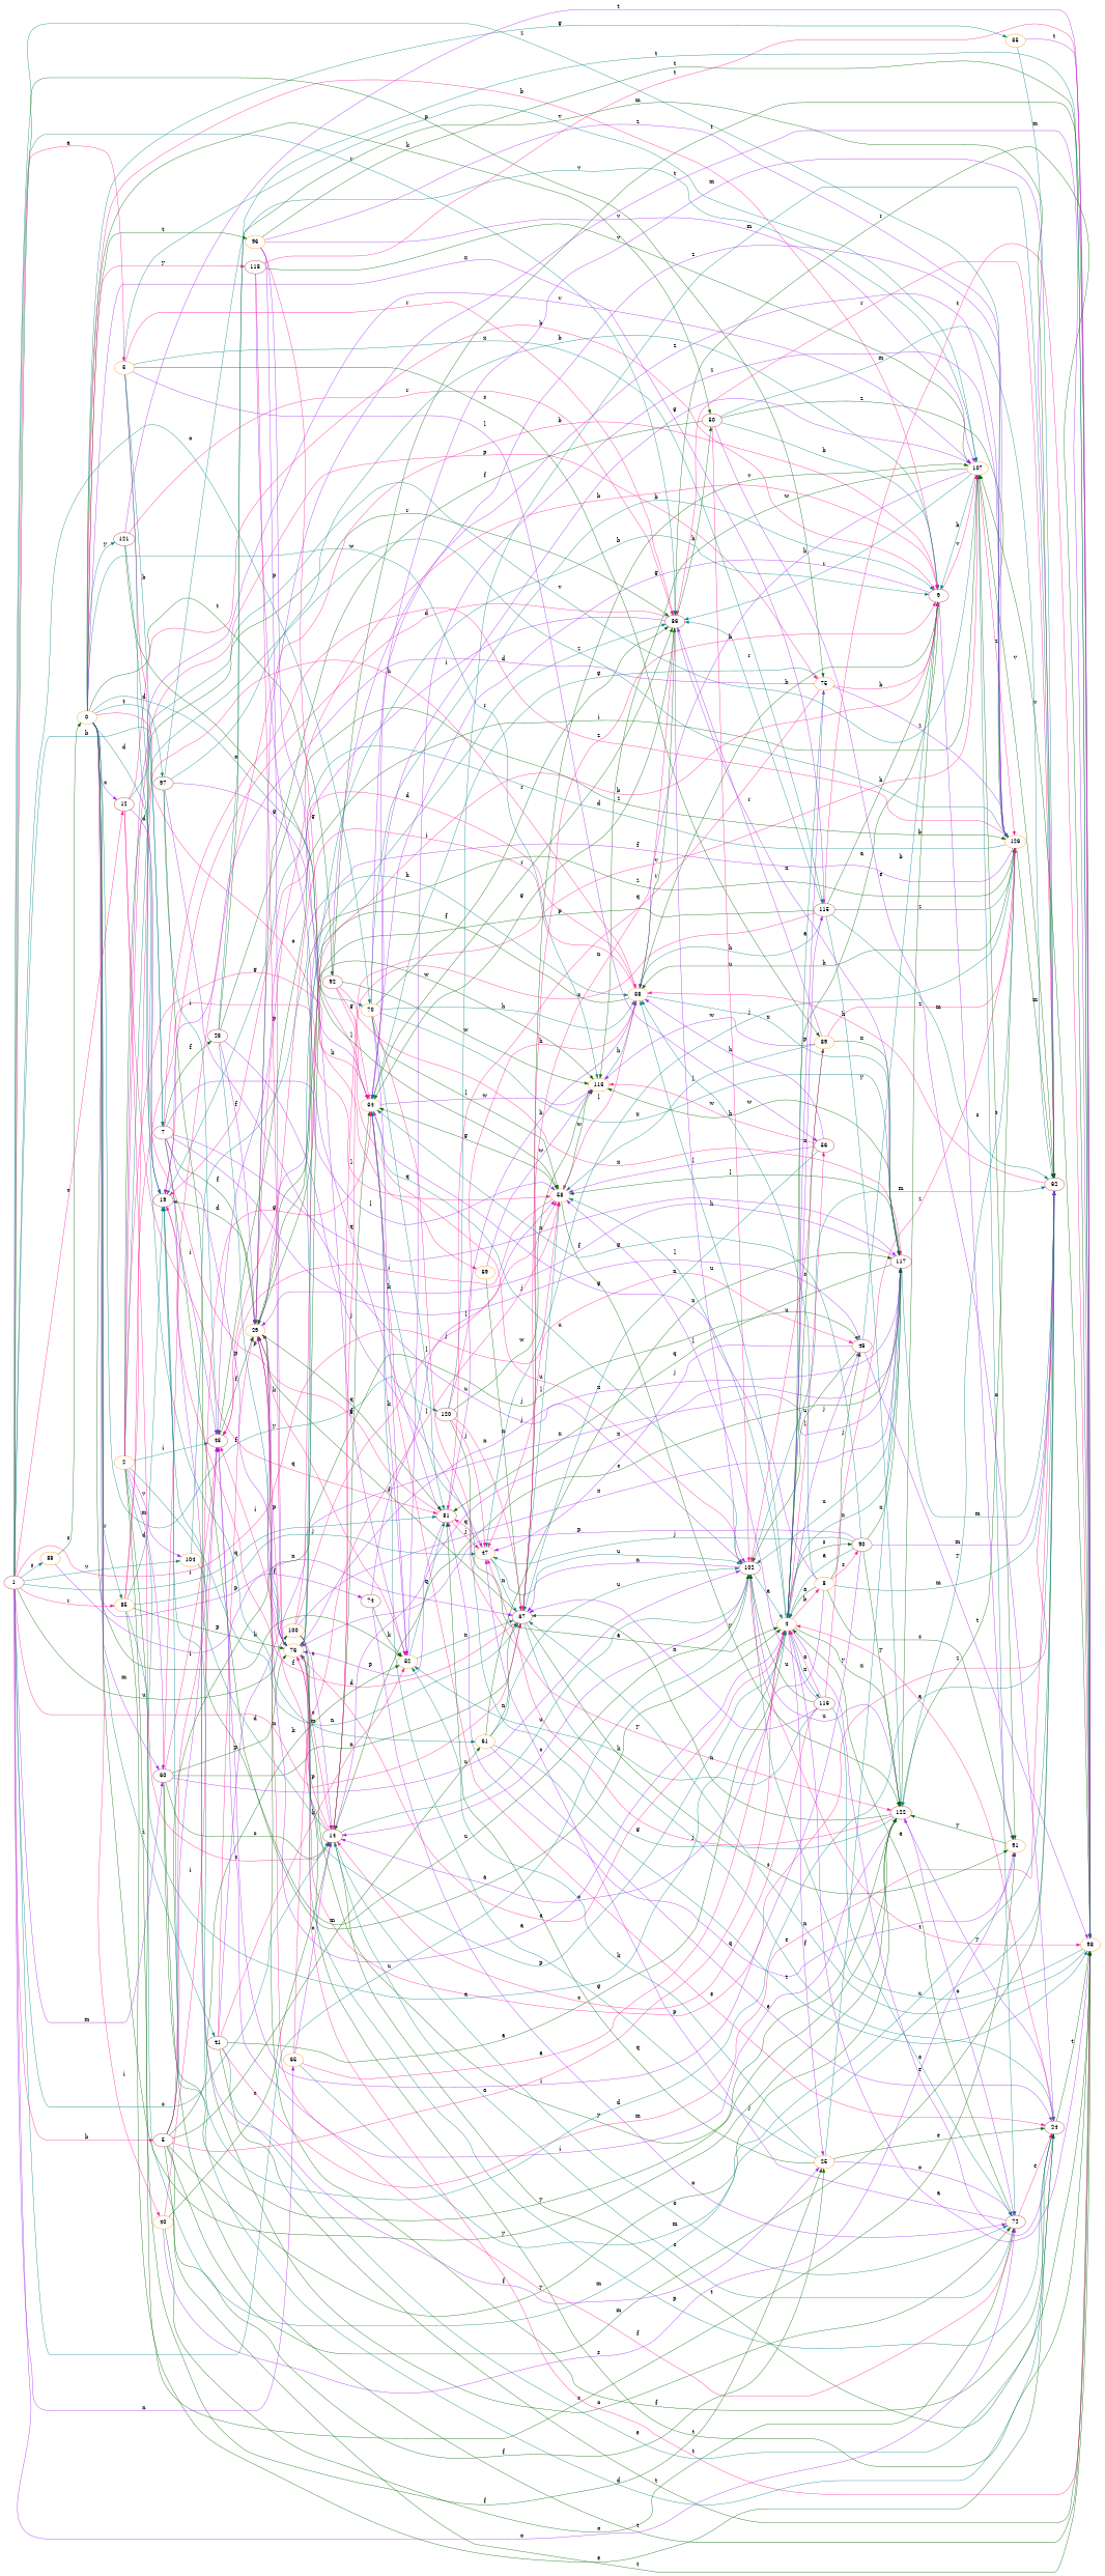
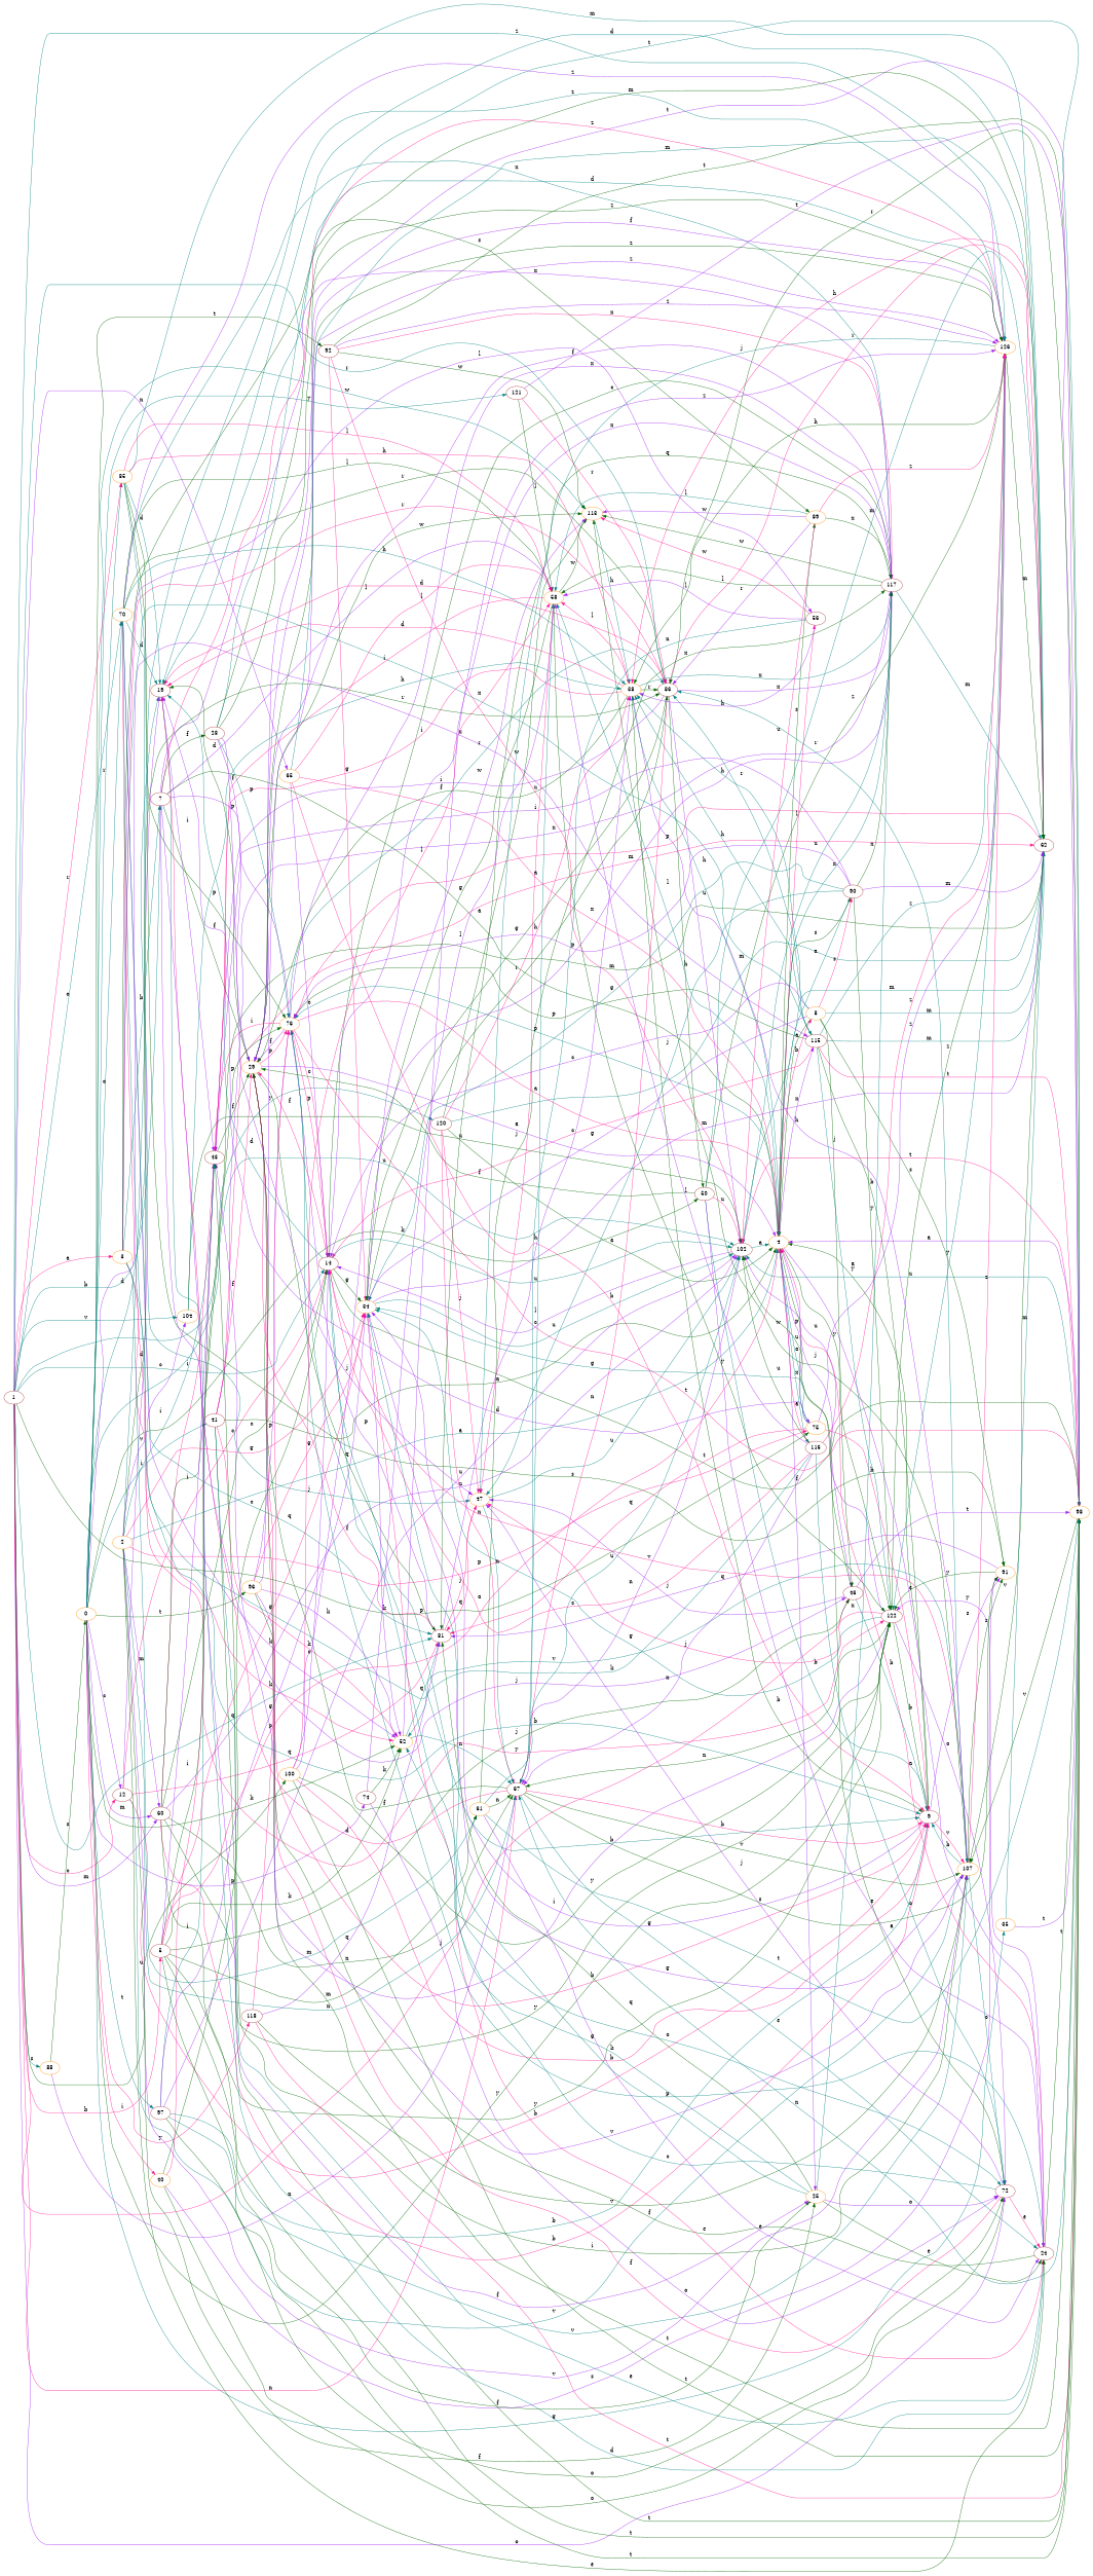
  strict digraph {
    rankdir=LR
    node [color=brown]
    edge [color=darkgreen]
    0 [color=darkorange]
    12
    19
    n4 [color=darkorange label=35]
    40 [color=darkorange]
    41
    50
    52 [color=darkorange]
    60
-   69 [color=darkorange]
    70 [color=darkorange]
    74
    85 [color=darkorange]
    92
    96 [color=darkorange]
    97
    113 [color=darkorange]
    115
    118
    120
    121
    122
    14
    81
    107 [color=darkorange]
    9
    43
    62
    98 [color=darkorange]
    72
    91 [color=darkorange]
    4 [color=darkorange]
    24
    117
    29 [color=darkorange]
    102
    126 [color=darkorange]
    67
    76 [color=darkorange]
    86
    38 [color=darkorange]
    58 [color=darkorange]
    47 [color=darkorange]
    88 [color=darkorange]
    34 [color=darkorange]
    1
    3 [color=darkorange]
    5
    7
    46
    65 [color=darkorange]
    75 [color=darkorange]
    100 [color=darkorange]
    104 [color=darkorange]
    56
    61 [color=darkorange]
    89 [color=darkorange]
    25 [color=darkorange]
    28
    2 [color=darkorange]
    8 [color=darkorange]
    90
    116
    0 -> 12 [color=purple label=c]
    0 -> 19 [color=teal label=d]
    0 -> n4 [color=teal label=g]
    0 -> 40 [color=deeppink label=i]
    0 -> 41 [color=teal label=i]
    0 -> 50 [label=k]
    0 -> 52 [label=k]
    0 -> 60 [color=purple label=m]
-   0 -> 69 [color=deeppink label=o]
    0 -> 70 [color=teal label=o]
    0 -> 74 [color=purple label=p]
    0 -> 85 [color=teal label=r]
    0 -> 92 [label=t]
    0 -> 96 [label=t]
    0 -> 97 [color=teal label=t]
    0 -> 113 [color=teal label=w]
    0 -> 115 [color=purple label=x]
    0 -> 118 [color=deeppink label=y]
    0 -> 120 [color=teal label=y]
    0 -> 121 [color=teal label=y]
    0 -> 122 [label=y]
    12 -> 19 [color=purple label=d]
    12 -> 14 [color=deeppink label=c]
    12 -> 81 [color=deeppink label=q]
    12 -> 107 [color=teal label=v]
    12 -> 9 [color=deeppink label=b]
    19 -> 43 [color=purple label=i]
    n4 -> 62 [color=teal label=m]
    n4 -> 98 [color=purple label=t]
    40 -> 14 [label=c]
    40 -> 43 [color=deeppink label=i]
    40 -> 72 [label=o]
    40 -> 91 [color=purple label=s]
    41 -> 52 [color=deeppink label=k]
    41 -> 62 [color=deeppink label=m]
    41 -> 98 [label=t]
    41 -> 4 [label=a]
    41 -> 24 [color=teal label=e]
    41 -> 117 [color=purple label=x]
    41 -> 29 [color=deeppink label=f]
    50 -> 9 [color=teal label=b]
    50 -> 62 [color=teal label=m]
    50 -> 24 [color=purple label=e]
    50 -> 29 [label=f]
    50 -> 102 [color=deeppink label=u]
    50 -> 126 [label=z]
    52 -> 81 [color=teal label=q]
    52 -> 126 [color=purple label=z]
    52 -> 67 [color=teal label=n]
    60 -> 122 [label=y]
    60 -> 14 [label=c]
    60 -> 9 [color=deeppink label=b]
    60 -> 43 [color=deeppink label=i]
    60 -> 98 [label=t]
    60 -> 102 [color=purple label=u]
    60 -> 67 [label=n]
    60 -> 76 [label=p]
-   69 -> 113 [color=purple label=w]
-   69 -> 67 [label=n]
-   121 -> 19 [color=teal label=d]
+   70 -> 19 [color=teal label=d]
    70 -> 52 [color=purple label=k]
    70 -> 122 [color=deeppink label=y]
    70 -> 81 [color=teal label=q]
    70 -> 9 [color=teal label=b]
    70 -> 117 [color=teal label=x]
    70 -> 126 [color=purple label=z]
    70 -> 86 [label=r]
    70 -> 38 [color=teal label=h]
    70 -> 58 [label=l]
    74 -> 52 [label=k]
    74 -> 72 [color=purple label=o]
    74 -> 58 [color=purple label=l]
    85 -> 19 [color=teal label=d]
    85 -> 62 [color=teal label=m]
    85 -> 91 [label=s]
    85 -> 76 [label=p]
    85 -> 38 [color=deeppink label=h]
    85 -> 58 [color=deeppink label=l]
    85 -> 47 [color=teal label=j]
    92 -> 113 [label=w]
    92 -> 98 [label=t]
    92 -> 117 [color=deeppink label=x]
    92 -> 102 [color=deeppink label=u]
    92 -> 126 [color=purple label=z]
    92 -> 34 [color=deeppink label=g]
    96 -> 52 [color=purple label=k]
    96 -> 107 [color=purple label=v]
    96 -> 98 [label=t]
    96 -> 126 [color=purple label=z]
    96 -> 76 [color=purple label=p]
    96 -> 34 [color=deeppink label=g]
    97 -> 107 [color=teal label=v]
    97 -> 9 [color=teal label=b]
    97 -> 43 [color=teal label=i]
    97 -> 72 [label=o]
    97 -> 102 [color=purple label=u]
    97 -> 34 [color=purple label=g]
    113 -> 38 [color=teal label=h]
    115 -> 122 [color=teal label=y]
    115 -> 14 [color=deeppink label=c]
    115 -> 9 [label=b]
    115 -> 62 [color=teal label=m]
    115 -> 98 [color=deeppink label=t]
    115 -> 126 [color=teal label=z]
    115 -> 76 [label=p]
    115 -> 86 [color=teal label=r]
    115 -> 38 [color=teal label=h]
    118 -> 81 [color=purple label=q]
    118 -> 107 [label=v]
    118 -> 98 [color=deeppink label=t]
    118 -> 76 [color=deeppink label=p]
    120 -> 113 [label=w]
    120 -> 62 [color=teal label=m]
    120 -> 4 [label=a]
    120 -> 67 [color=deeppink label=n]
    120 -> 38 [color=deeppink label=h]
    120 -> 47 [color=deeppink label=j]
    121 -> 98 [color=purple label=t]
    121 -> 86 [color=deeppink label=r]
    121 -> 58 [label=l]
    122 -> 9 [label=b]
    122 -> 43 [color=purple label=i]
    122 -> 72 [color=purple label=o]
    122 -> 102 [color=purple label=u]
    122 -> 126 [label=z]
    122 -> 67 [label=n]
    122 -> 47 [color=deeppink label=j]
    122 -> 34 [color=teal label=g]
    14 -> 19 [color=teal label=d]
    14 -> 107 [color=deeppink label=v]
    14 -> 98 [label=t]
    14 -> 72 [color=teal label=o]
    14 -> 117 [color=purple label=x]
    14 -> 29 [color=deeppink label=f]
    14 -> 102 [color=teal label=u]
    14 -> 76 [color=deeppink label=p]
    14 -> 34 [label=g]
    81 -> 29 [color=deeppink label=f]
    81 -> 76 [color=purple label=p]
    81 -> 38 [color=purple label=h]
    81 -> 47 [color=deeppink label=j]
    107 -> 113 [label=w]
    107 -> 9 [color=teal label=b]
    107 -> 43 [label=i]
    107 -> 72 [color=teal label=o]
    107 -> 91 [label=s]
    107 -> 126 [color=deeppink label=z]
    107 -> 86 [color=teal label=r]
    107 -> 38 [color=purple label=h]
    107 -> 34 [color=purple label=g]
    9 -> 107 [color=deeppink label=v]
    9 -> 91 [color=purple label=s]
    9 -> 4 [label=a]
    9 -> 34 [color=purple label=g]
    43 -> 29 [label=f]
    62 -> 19 [color=teal label=d]
    62 -> 107 [label=v]
    62 -> 76 [color=deeppink label=p]
    62 -> 86 [color=deeppink label=r]
    62 -> 38 [color=deeppink label=h]
    98 -> 107 [label=v]
    98 -> 4 [color=purple label=a]
    98 -> 102 [color=teal label=u]
    98 -> 67 [color=teal label=n]
    98 -> 86 [label=r]
    72 -> 14 [color=teal label=c]
    72 -> 4 [label=a]
    72 -> 24 [color=deeppink label=e]
    72 -> 29 [color=deeppink label=f]
    72 -> 47 [color=purple label=j]
    91 -> 122 [label=y]
    91 -> 81 [color=purple label=q]
    4 -> 115 [color=purple label=x]
    4 -> 122 [label=y]
    4 -> 24 [color=purple label=e]
    4 -> 117 [color=teal label=x]
    4 -> 76 [color=teal label=p]
    4 -> 38 [color=teal label=h]
    4 -> 58 [color=teal label=l]
    4 -> 46 [color=purple label=j]
    4 -> 75 [color=purple label=p]
    4 -> 56 [color=deeppink label=l]
    4 -> 89 [label=s]
    4 -> 25 [color=purple label=f]
    4 -> 8 [color=deeppink label=b]
    4 -> 90 [label=s]
    4 -> 116 [color=teal label=x]
    24 -> 19 [color=teal label=d]
    24 -> 122 [color=purple label=y]
    24 -> 98 [label=t]
    24 -> 4 [color=deeppink label=a]
    24 -> 29 [label=f]
    24 -> 76 [color=teal label=p]
    117 -> 113 [label=w]
    117 -> 14 [label=c]
    117 -> 81 [label=q]
    117 -> 62 [color=teal label=m]
    117 -> 29 [color=purple label=f]
    117 -> 102 [color=teal label=u]
    117 -> 58 [label=l]
    29 -> 19 [label=d]
    29 -> 113 [label=w]
    29 -> 81 [label=q]
    29 -> 9 [color=deeppink label=b]
    29 -> 98 [color=purple label=t]
    29 -> 4 [color=purple label=a]
    29 -> 126 [label=z]
    29 -> 76 [color=deeppink label=p]
    102 -> 14 [color=purple label=c]
    102 -> 62 [color=teal label=m]
    102 -> 98 [color=deeppink label=t]
    102 -> 4 [color=teal label=a]
    102 -> 67 [color=purple label=n]
    126 -> 19 [color=teal label=d]
    126 -> 122 [color=teal label=y]
    126 -> 62 [label=m]
    126 -> 29 [color=purple label=f]
    126 -> 38 [label=h]
    126 -> 47 [color=teal label=j]
    67 -> 19 [color=deeppink label=d]
    67 -> 107 [label=v]
    67 -> 9 [color=deeppink label=b]
    67 -> 91 [label=s]
    67 -> 24 [color=teal label=e]
    67 -> 29 [label=f]
    67 -> 58 [color=teal label=l]
    76 -> 14 [color=deeppink label=c]
    76 -> 9 [color=teal label=b]
    76 -> 43 [color=deeppink label=i]
    76 -> 98 [color=deeppink label=t]
    76 -> 4 [color=deeppink label=a]
    76 -> 117 [color=purple label=x]
    76 -> 29 [color=purple label=f]
    76 -> 86 [color=teal label=r]
    86 -> 19 [color=deeppink label=d]
    86 -> 50 [label=h]
    86 -> 43 [color=purple label=i]
    86 -> 117 [color=purple label=x]
    86 -> 102 [color=purple label=u]
    86 -> 67 [color=deeppink label=n]
    86 -> 34 [label=g]
    38 -> 19 [color=deeppink label=d]
    38 -> 9 [label=b]
    38 -> 43 [color=deeppink label=i]
    38 -> 117 [color=teal label=x]
    38 -> 29 [label=f]
    38 -> 86 [label=r]
    38 -> 58 [color=deeppink label=l]
    58 -> 113 [label=w]
    58 -> 122 [label=y]
    58 -> 43 [color=deeppink label=i]
    58 -> 47 [color=deeppink label=j]
    58 -> 34 [label=g]
    47 -> 81 [color=deeppink label=q]
    47 -> 102 [color=teal label=u]
    47 -> 67 [color=teal label=n]
    88 -> 0 [label=s]
    88 -> 67 [color=purple label=n]
    34 -> 52 [color=purple label=k]
    34 -> 113 [color=purple label=w]
    34 -> 62 [color=purple label=m]
    34 -> 24 [color=deeppink label=e]
    34 -> 102 [color=teal label=u]
    34 -> 86 [label=r]
    1 -> 12 [color=deeppink label=c]
    1 -> 60 [color=purple label=m]
    1 -> 70 [color=teal label=o]
    1 -> 85 [color=deeppink label=r]
    1 -> 14 [color=teal label=c]
    1 -> 81 [color=teal label=q]
    1 -> 72 [color=purple label=o]
    1 -> 102 [color=teal label=u]
    1 -> 126 [color=teal label=z]
    1 -> 67 [color=deeppink label=n]
    1 -> 86 [color=teal label=r]
    1 -> 88 [color=teal label=s]
    1 -> 3 [color=deeppink label=a]
    1 -> 5 [color=deeppink label=b]
    1 -> 7 [color=teal label=b]
    1 -> 46 [color=deeppink label=j]
    1 -> 65 [color=purple label=n]
    1 -> 75 [label=p]
    1 -> 100 [label=u]
    1 -> 104 [color=teal label=v]
    3 -> 52 [color=deeppink label=k]
    3 -> 115 [color=teal label=x]
    3 -> 107 [color=teal label=v]
    3 -> 86 [color=deeppink label=r]
    3 -> 7 [color=teal label=b]
    3 -> 56 [color=purple label=l]
    3 -> 61 [color=teal label=m]
    3 -> 89 [label=s]
    5 -> 52 [label=k]
    5 -> 122 [label=y]
    5 -> 43 [color=purple label=i]
    5 -> 62 [label=m]
    5 -> 98 [label=t]
    5 -> 4 [color=deeppink label=a]
    5 -> 34 [color=deeppink label=g]
    5 -> 46 [label=j]
    5 -> 61 [label=m]
    5 -> 25 [label=f]
    7 -> 4 [label=a]
    7 -> 117 [color=purple label=x]
    7 -> 29 [label=f]
    7 -> 126 [color=deeppink label=z]
    7 -> 76 [color=purple label=p]
    7 -> 58 [color=purple label=l]
    7 -> 46 [color=purple label=j]
    7 -> 25 [color=purple label=f]
    7 -> 28 [label=f]
    46 -> 9 [color=teal label=b]
    46 -> 98 [color=purple label=t]
    46 -> 102 [label=u]
    46 -> 47 [color=purple label=j]
    65 -> 14 [color=purple label=c]
-   0 -> 9 [color=deeppink label=b]
+   65 -> 9 [color=deeppink label=b]
    65 -> 62 [color=teal label=m]
    65 -> 4 [color=deeppink label=a]
    65 -> 58 [color=deeppink label=l]
    75 -> 19 [color=purple label=d]
    75 -> 81 [color=deeppink label=q]
    75 -> 9 [color=deeppink label=b]
    75 -> 4 [color=teal label=a]
    75 -> 126 [color=purple label=z]
    75 -> 34 [color=teal label=g]
    100 -> 122 [label=y]
    100 -> 14 [color=purple label=c]
    100 -> 9 [color=deeppink label=b]
    100 -> 98 [label=t]
    100 -> 117 [color=purple label=x]
    100 -> 58 [color=deeppink label=l]
    104 -> 102 [label=u]
    104 -> 38 [color=teal label=h]
    56 -> 113 [color=deeppink label=w]
    56 -> 67 [color=teal label=n]
    56 -> 38 [color=purple label=h]
    56 -> 58 [color=purple label=l]
    61 -> 98 [color=teal label=t]
    61 -> 24 [color=purple label=e]
    61 -> 117 [label=x]
    61 -> 102 [color=teal label=u]
    61 -> 67 [label=n]
    89 -> 113 [color=purple label=w]
    89 -> 117 [label=x]
    89 -> 102 [color=deeppink label=u]
    89 -> 126 [color=deeppink label=z]
    89 -> 86 [color=purple label=r]
    89 -> 58 [color=teal label=l]
    25 -> 52 [color=teal label=k]
    25 -> 81 [label=q]
    25 -> 72 [color=purple label=o]
    25 -> 24 [label=e]
    25 -> 117 [color=teal label=x]
    25 -> 34 [color=teal label=g]
    28 -> 62 [label=m]
    28 -> 98 [color=teal label=t]
    28 -> 29 [color=purple label=f]
    28 -> 126 [label=z]
    28 -> 76 [color=teal label=p]
    28 -> 47 [color=purple label=j]
    2 -> 60 [color=purple label=m]
    2 -> 107 [color=purple label=v]
    2 -> 43 [color=teal label=i]
    2 -> 4 [color=teal label=a]
    2 -> 24 [label=e]
    2 -> 126 [color=teal label=z]
    2 -> 67 [color=teal label=n]
    2 -> 86 [label=r]
    2 -> 34 [color=deeppink label=g]
    2 -> 75 [color=deeppink label=p]
    2 -> 104 [color=purple label=v]
    2 -> 25 [label=f]
    8 -> 14 [color=purple label=c]
    8 -> 62 [color=teal label=m]
    8 -> 91 [label=s]
    8 -> 4 [label=a]
    8 -> 38 [color=teal label=h]
    8 -> 34 [color=purple label=g]
    8 -> 46 [label=j]
    8 -> 90 [color=deeppink label=s]
    90 -> 122 [label=y]
    90 -> 43 [color=purple label=i]
    90 -> 62 [color=purple label=m]
    90 -> 4 [color=teal label=a]
    90 -> 117 [label=x]
    90 -> 76 [color=purple label=p]
    90 -> 47 [color=teal label=j]
    90 -> 34 [color=teal label=g]
    116 -> 52 [color=teal label=k]
    116 -> 14 [color=deeppink label=c]
    116 -> 72 [color=teal label=o]
    116 -> 4 [color=deeppink label=a]
    116 -> 102 [label=u]
    116 -> 126 [color=deeppink label=z]
    116 -> 67 [color=purple label=n]
    116 -> 58 [color=purple label=l]
  }
